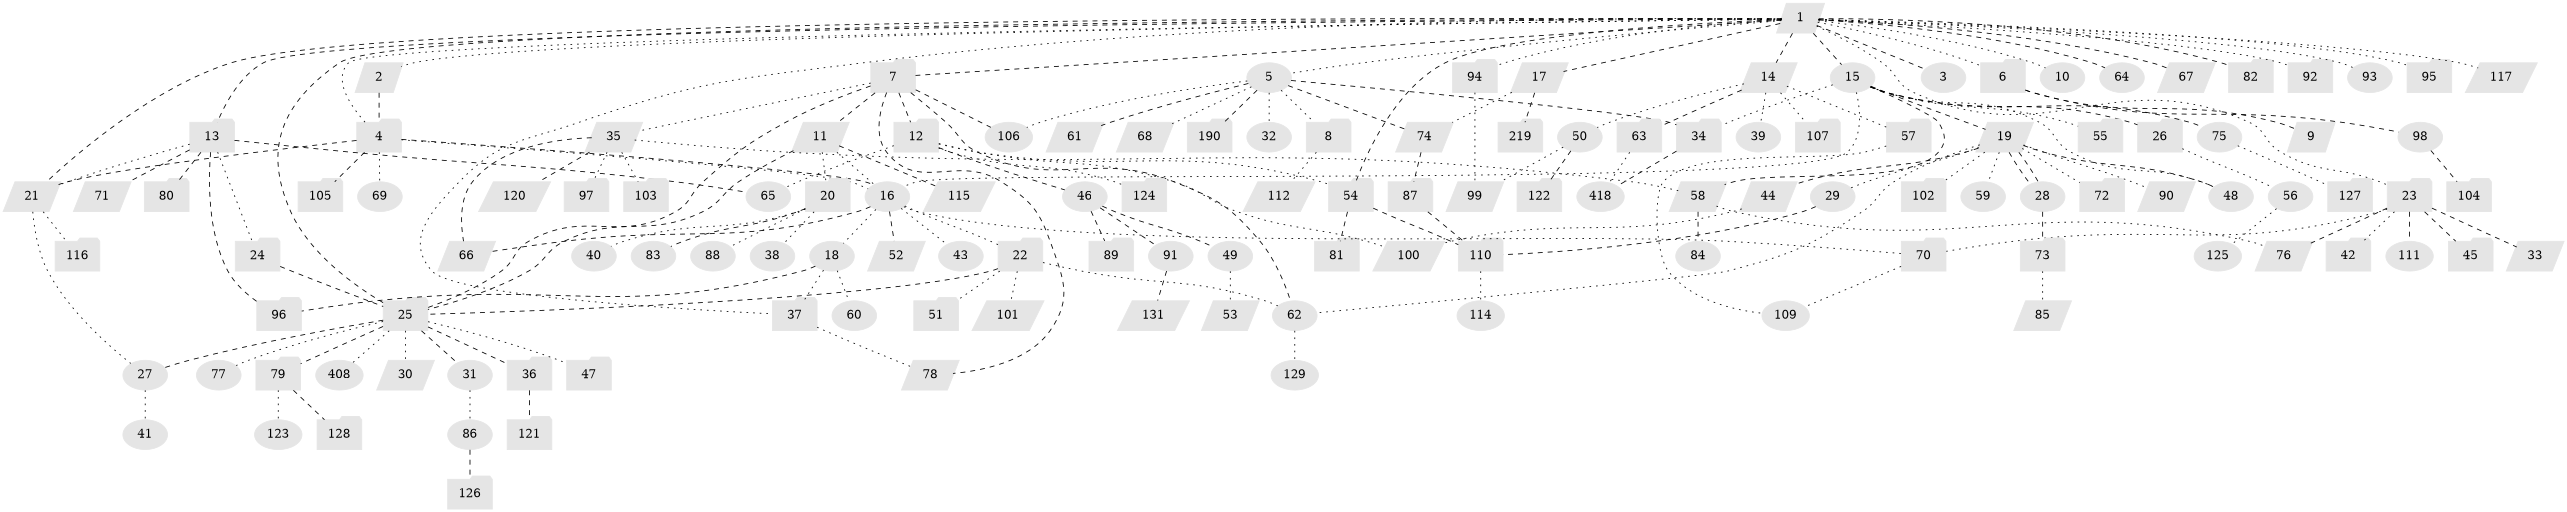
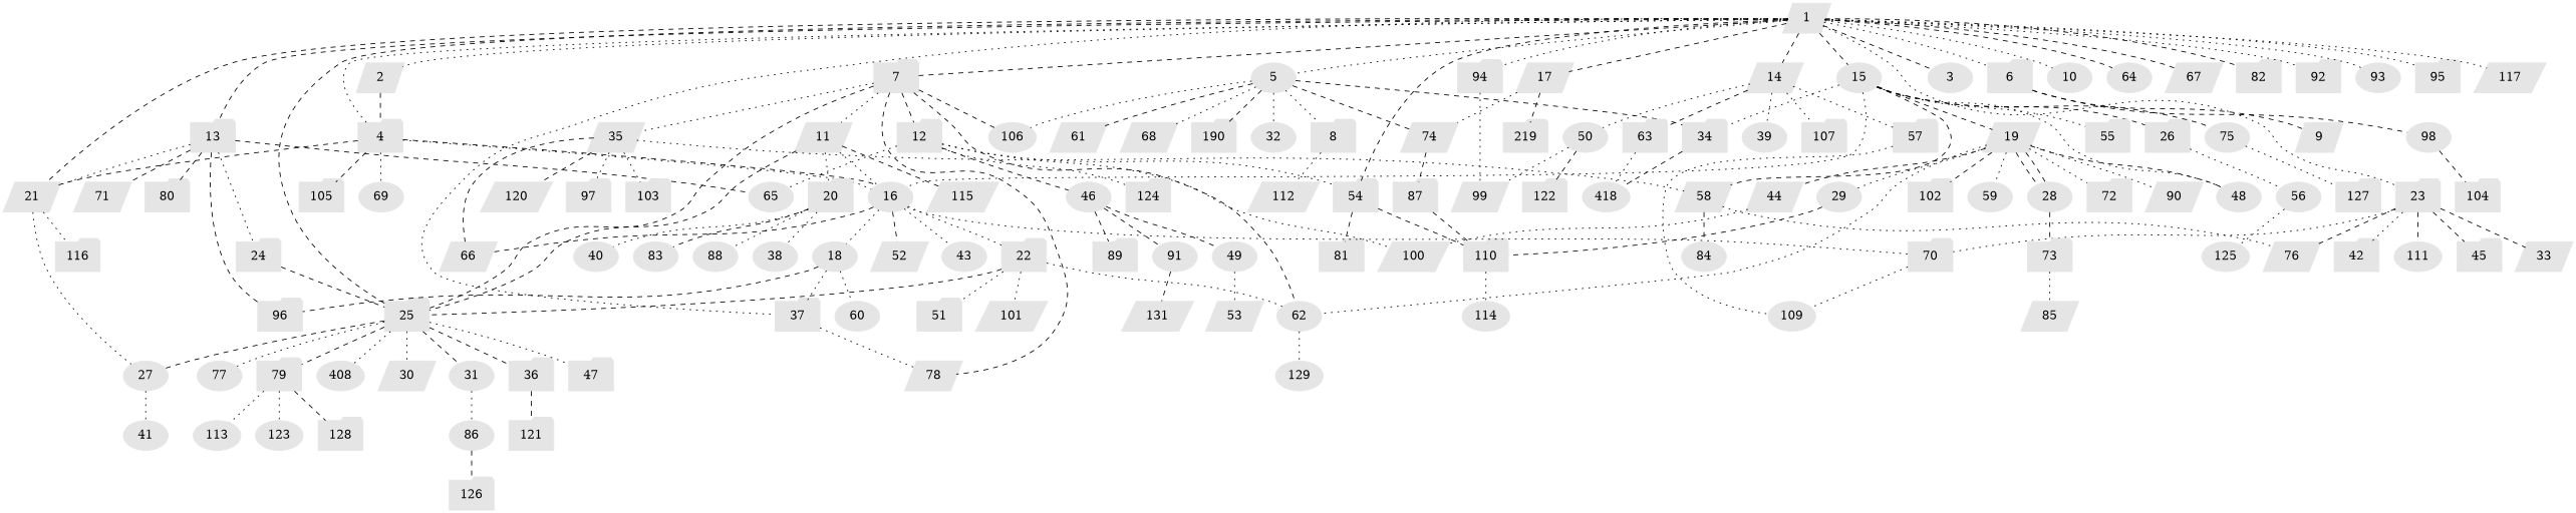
  graph {
    node [color=gray90 shape=folder style=filled]
    edge [style=dotted]
    1 [shape=parallelogram]
    2 [shape=parallelogram]
    3 [shape=ellipse]
    4
    5 [shape=ellipse]
    6
    7
    10 [shape=ellipse]
    13
    14 [shape=parallelogram]
    15 [shape=ellipse]
    17 [shape=parallelogram]
    21 [shape=parallelogram]
    23
    25
    37
    54
    64 [shape=ellipse]
    67 [shape=parallelogram]
    82
    92
    93 [shape=ellipse]
    94
    95
    117 [shape=parallelogram]
    16 [shape=ellipse]
    69 [shape=ellipse]
    105
    8
    32 [shape=ellipse]
    34
    61 [shape=parallelogram]
    68 [shape=parallelogram]
    74 [shape=parallelogram]
    106 [shape=ellipse]
    n36 [label=190]
    9 [shape=parallelogram]
    98 [shape=ellipse]
    11 [shape=parallelogram]
    12
    35 [shape=parallelogram]
    62 [shape=ellipse]
    78 [shape=parallelogram]
    65 [shape=ellipse]
    24
    71 [shape=parallelogram]
    80
    96
    39 [shape=ellipse]
    50 [shape=ellipse]
    57
    63
    107
    19 [shape=parallelogram]
    26
    48 [shape=ellipse]
    55
    58 [shape=parallelogram]
    75 [shape=ellipse]
    n60 [label=219]
    27 [shape=ellipse]
    116
    70
    33 [shape=parallelogram]
    42
    45
    76 [shape=parallelogram]
    111 [shape=ellipse]
    30 [shape=parallelogram]
    31 [shape=ellipse]
    36
    47
    77 [shape=ellipse]
    79
    n75 [label=408 shape=ellipse]
    110
    81
    99 [shape=parallelogram]
    18 [shape=ellipse]
    22
    43 [shape=ellipse]
    52 [shape=parallelogram]
    66 [shape=parallelogram]
    112 [shape=parallelogram]
    n85 [label=418 shape=ellipse]
    87
    104
    20
    115 [shape=parallelogram]
    46 [shape=ellipse]
    100 [shape=parallelogram]
    124
    97
    103
    120 [shape=parallelogram]
    129 [shape=ellipse]
    38 [shape=ellipse]
    40 [shape=ellipse]
    83 [shape=ellipse]
    88 [shape=ellipse]
    49 [shape=ellipse]
    89
    91 [shape=ellipse]
    122
    109 [shape=ellipse]
    28 [shape=ellipse]
    29 [shape=ellipse]
    44 [shape=parallelogram]
    59 [shape=ellipse]
    72
    90 [shape=parallelogram]
    102
    56 [shape=ellipse]
    84 [shape=ellipse]
    127
    60 [shape=ellipse]
    51
    101 [shape=parallelogram]
    73
    41 [shape=ellipse]
    86 [shape=ellipse]
    121
+   113 [shape=ellipse]
    123 [shape=ellipse]
    128
    125 [shape=ellipse]
    85 [shape=parallelogram]
    114 [shape=ellipse]
    126
    53 [shape=parallelogram]
    131 [shape=parallelogram]
    1 -- 2
    1 -- 3 [style=dashed]
    1 -- 4
    1 -- 5
    1 -- 6
    1 -- 7 [style=dashed]
    1 -- 10
    1 -- 13 [style=dashed]
    1 -- 14 [style=dashed]
    1 -- 15 [style=dashed]
    1 -- 17 [style=dashed]
    1 -- 21 [style=dashed]
    1 -- 23
    1 -- 25 [style=dashed]
    1 -- 37
    1 -- 54 [style=dashed]
    1 -- 64 [style=dashed]
    1 -- 67 [style=dashed]
    1 -- 82 [style=dashed]
    1 -- 92
    1 -- 93
    1 -- 94
    1 -- 95
    1 -- 117
    2 -- 4 [style=dashed]
    4 -- 21 [style=dashed]
    4 -- 16
    4 -- 16 [style=dashed]
    4 -- 69
    4 -- 105 [style=dashed]
    5 -- 8
    5 -- 32
    5 -- 34 [style=dashed]
    5 -- 61 [style=dashed]
    5 -- 68
    5 -- 74 [style=dashed]
    5 -- 106
    5 -- n36 [style=dashed]
    6 -- 9 [style=dashed]
    6 -- 98 [style=dashed]
    7 -- 25 [style=dashed]
    7 -- 106 [style=dashed]
-   7 -- 11 [style=dashed]
+   7 -- 11
    7 -- 12 [style=dashed]
    7 -- 35
    7 -- 62 [style=dashed]
    7 -- 78 [style=dashed]
    13 -- 21
    13 -- 65 [style=dashed]
    13 -- 24
    13 -- 71 [style=dashed]
    13 -- 80 [style=dashed]
    13 -- 96 [style=dashed]
    14 -- 39
    14 -- 50
    14 -- 57
    14 -- 63 [style=dashed]
    14 -- 107
    15 -- 16
    15 -- 34
    15 -- 19 [style=dashed]
    15 -- 26 [style=dashed]
    15 -- 48
    15 -- 55
    15 -- 58 [style=dashed]
    15 -- 75 [style=dashed]
    17 -- 74
    17 -- n60 [style=dashed]
    21 -- 27
    21 -- 116
    23 -- 70
    23 -- 33 [style=dashed]
    23 -- 42
    23 -- 45 [style=dashed]
    23 -- 76 [style=dashed]
    23 -- 111 [style=dashed]
    25 -- 27 [style=dashed]
    25 -- 30
    25 -- 31 [style=dashed]
    25 -- 36 [style=dashed]
    25 -- 47
    25 -- 77
    25 -- 79 [style=dashed]
    25 -- n75
    37 -- 78
    54 -- 110 [style=dashed]
    54 -- 81 [style=dashed]
    94 -- 99
    16 -- 70
    16 -- 18
    16 -- 22
    16 -- 43
    16 -- 52 [style=dashed]
    16 -- 66 [style=dashed]
    8 -- 112
    34 -- n85 [style=dashed]
    74 -- 87 [style=dashed]
    98 -- 104 [style=dashed]
    11 -- 25 [style=dashed]
    11 -- 16
    11 -- 20
    11 -- 115 [style=dashed]
    12 -- 54
    12 -- 65
    12 -- 46 [style=dashed]
    12 -- 100
    12 -- 124
    35 -- 58
    35 -- 66 [style=dashed]
    35 -- 97
    35 -- 103
    35 -- 120 [style=dashed]
    62 -- 129
    24 -- 25 [style=dashed]
    50 -- 99
    50 -- 122 [style=dashed]
    57 -- 109
    63 -- n85
    19 -- 62
    19 -- 48 [style=dashed]
    19 -- 28 [style=dashed]
    19 -- 28 [style=dashed]
    19 -- 29
    19 -- 44 [style=dashed]
    19 -- 59
    19 -- 72
    19 -- 90
-   19 -- 102
+   19 -- 102 [style=dashed]
    26 -- 56
    58 -- 76
    58 -- 84 [style=dashed]
    75 -- 127
    27 -- 41
    70 -- 109
    31 -- 86
    36 -- 121 [style=dashed]
+   79 -- 113
    79 -- 123
    79 -- 128 [style=dashed]
    110 -- 114
    18 -- 37
    18 -- 96 [style=dashed]
    18 -- 60
    22 -- 25 [style=dashed]
    22 -- 62
    22 -- 51
    22 -- 101
    87 -- 110 [style=dashed]
    20 -- 38
    20 -- 40
    20 -- 83 [style=dashed]
    20 -- 88
    46 -- 49 [style=dashed]
    46 -- 89 [style=dashed]
    46 -- 91 [style=dashed]
    49 -- 53
    91 -- 131 [style=dashed]
    28 -- 73 [style=dashed]
    29 -- 110 [style=dashed]
    44 -- 100
    56 -- 125
    73 -- 85
    86 -- 126 [style=dashed]
  }
